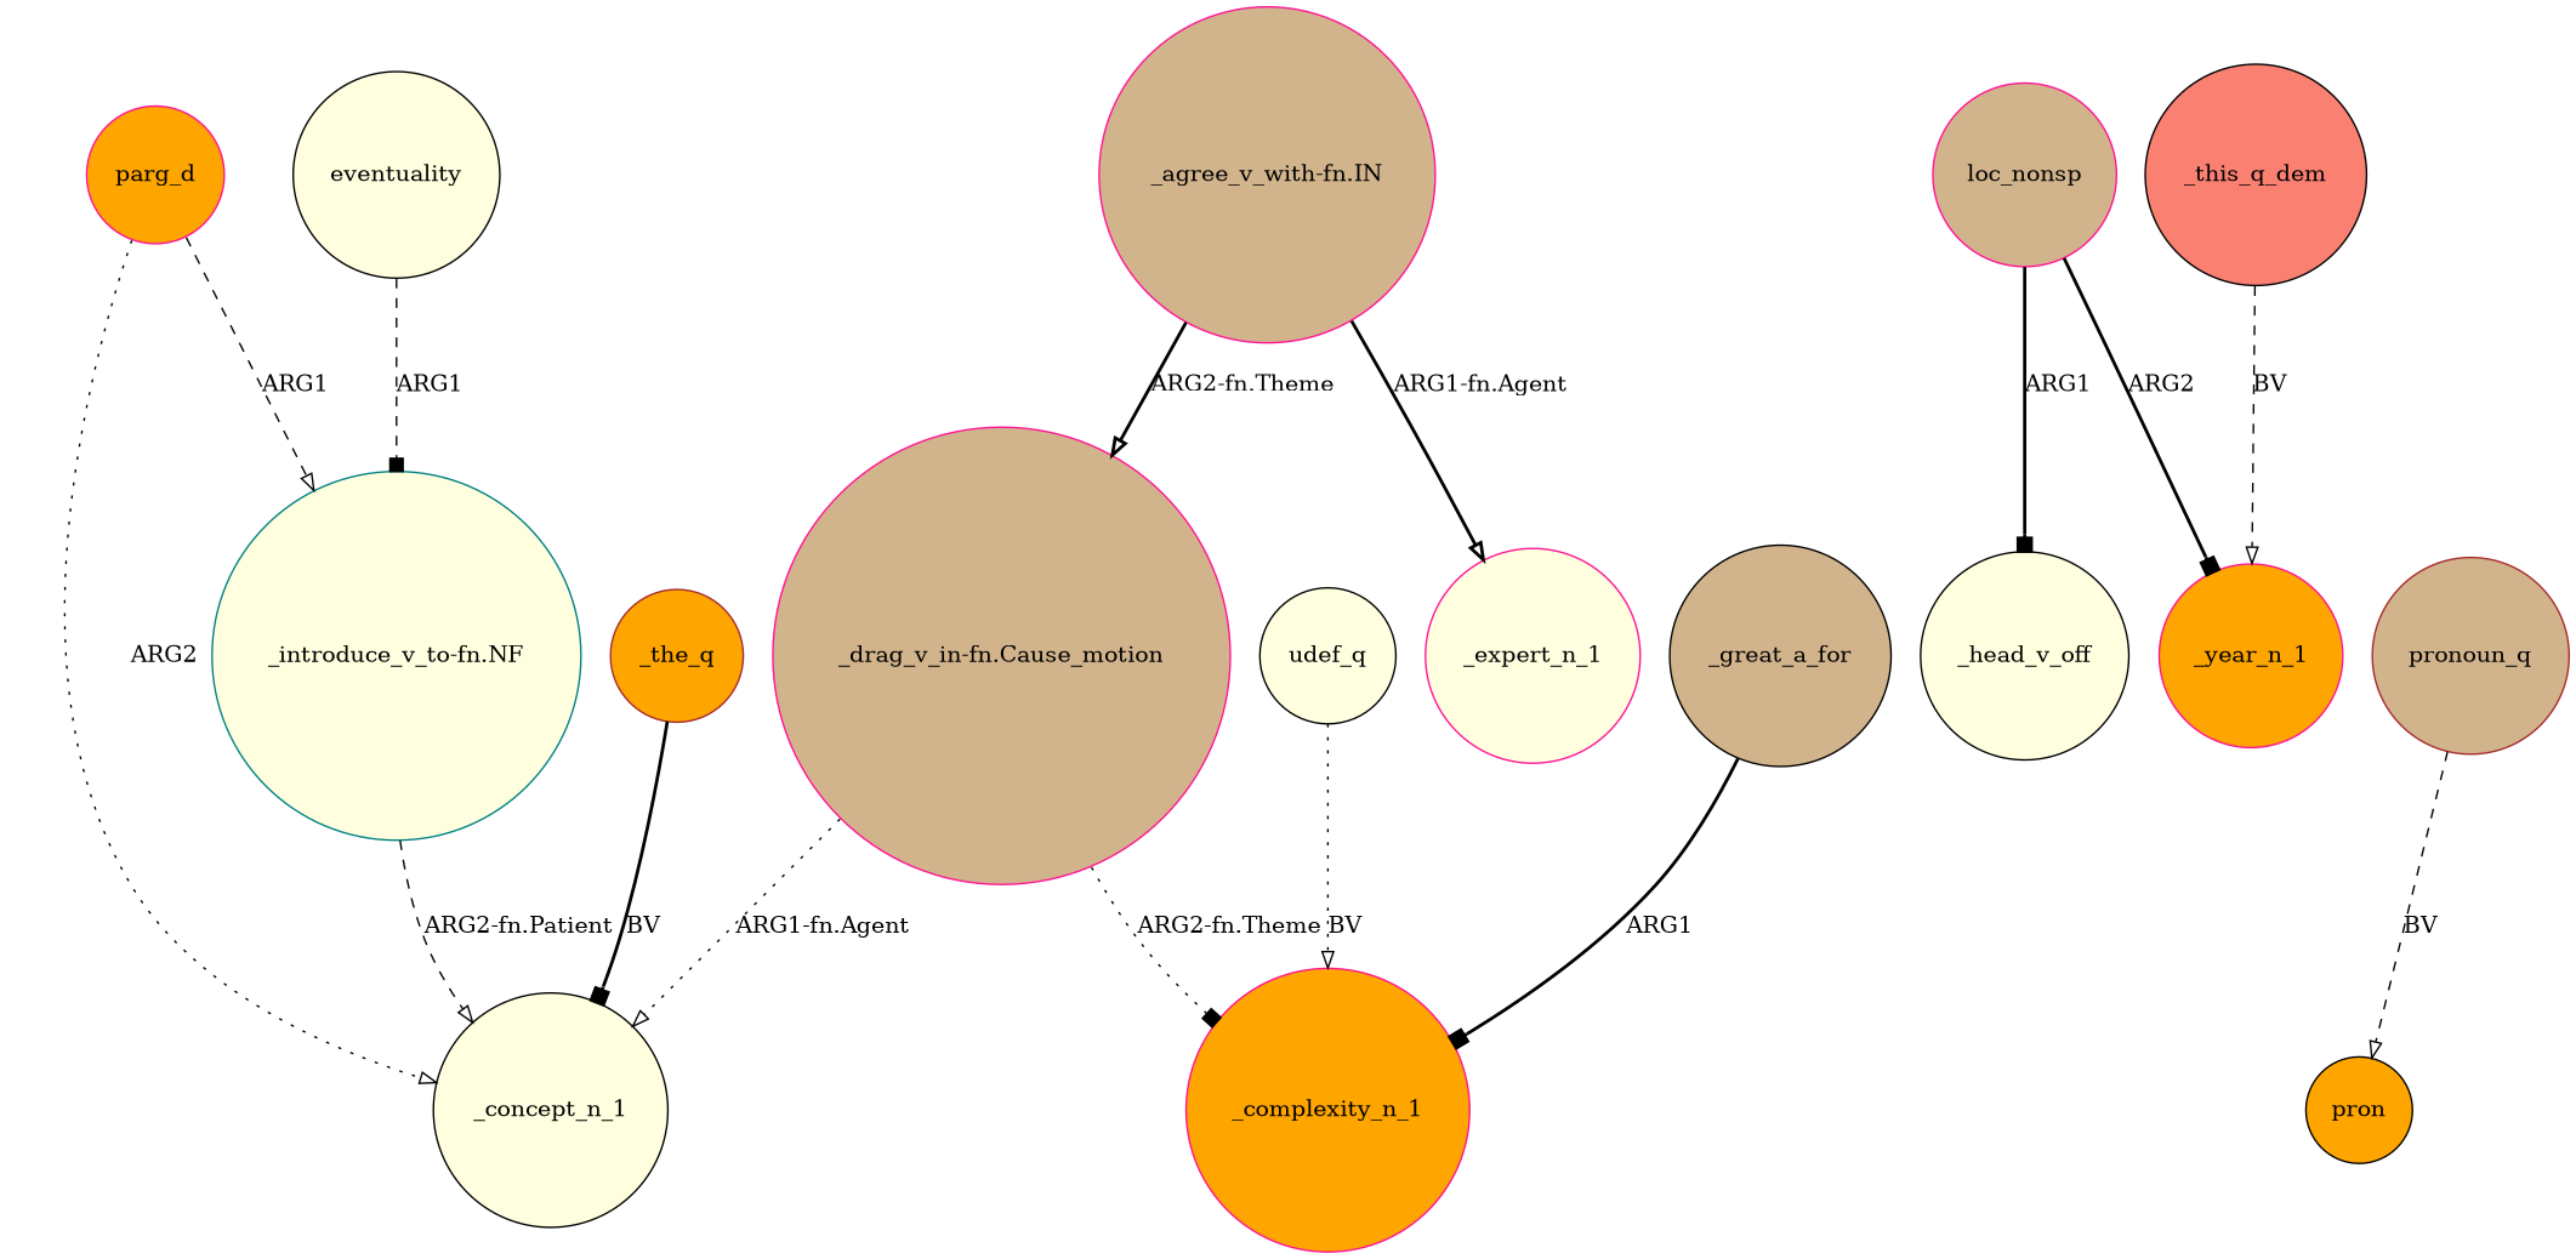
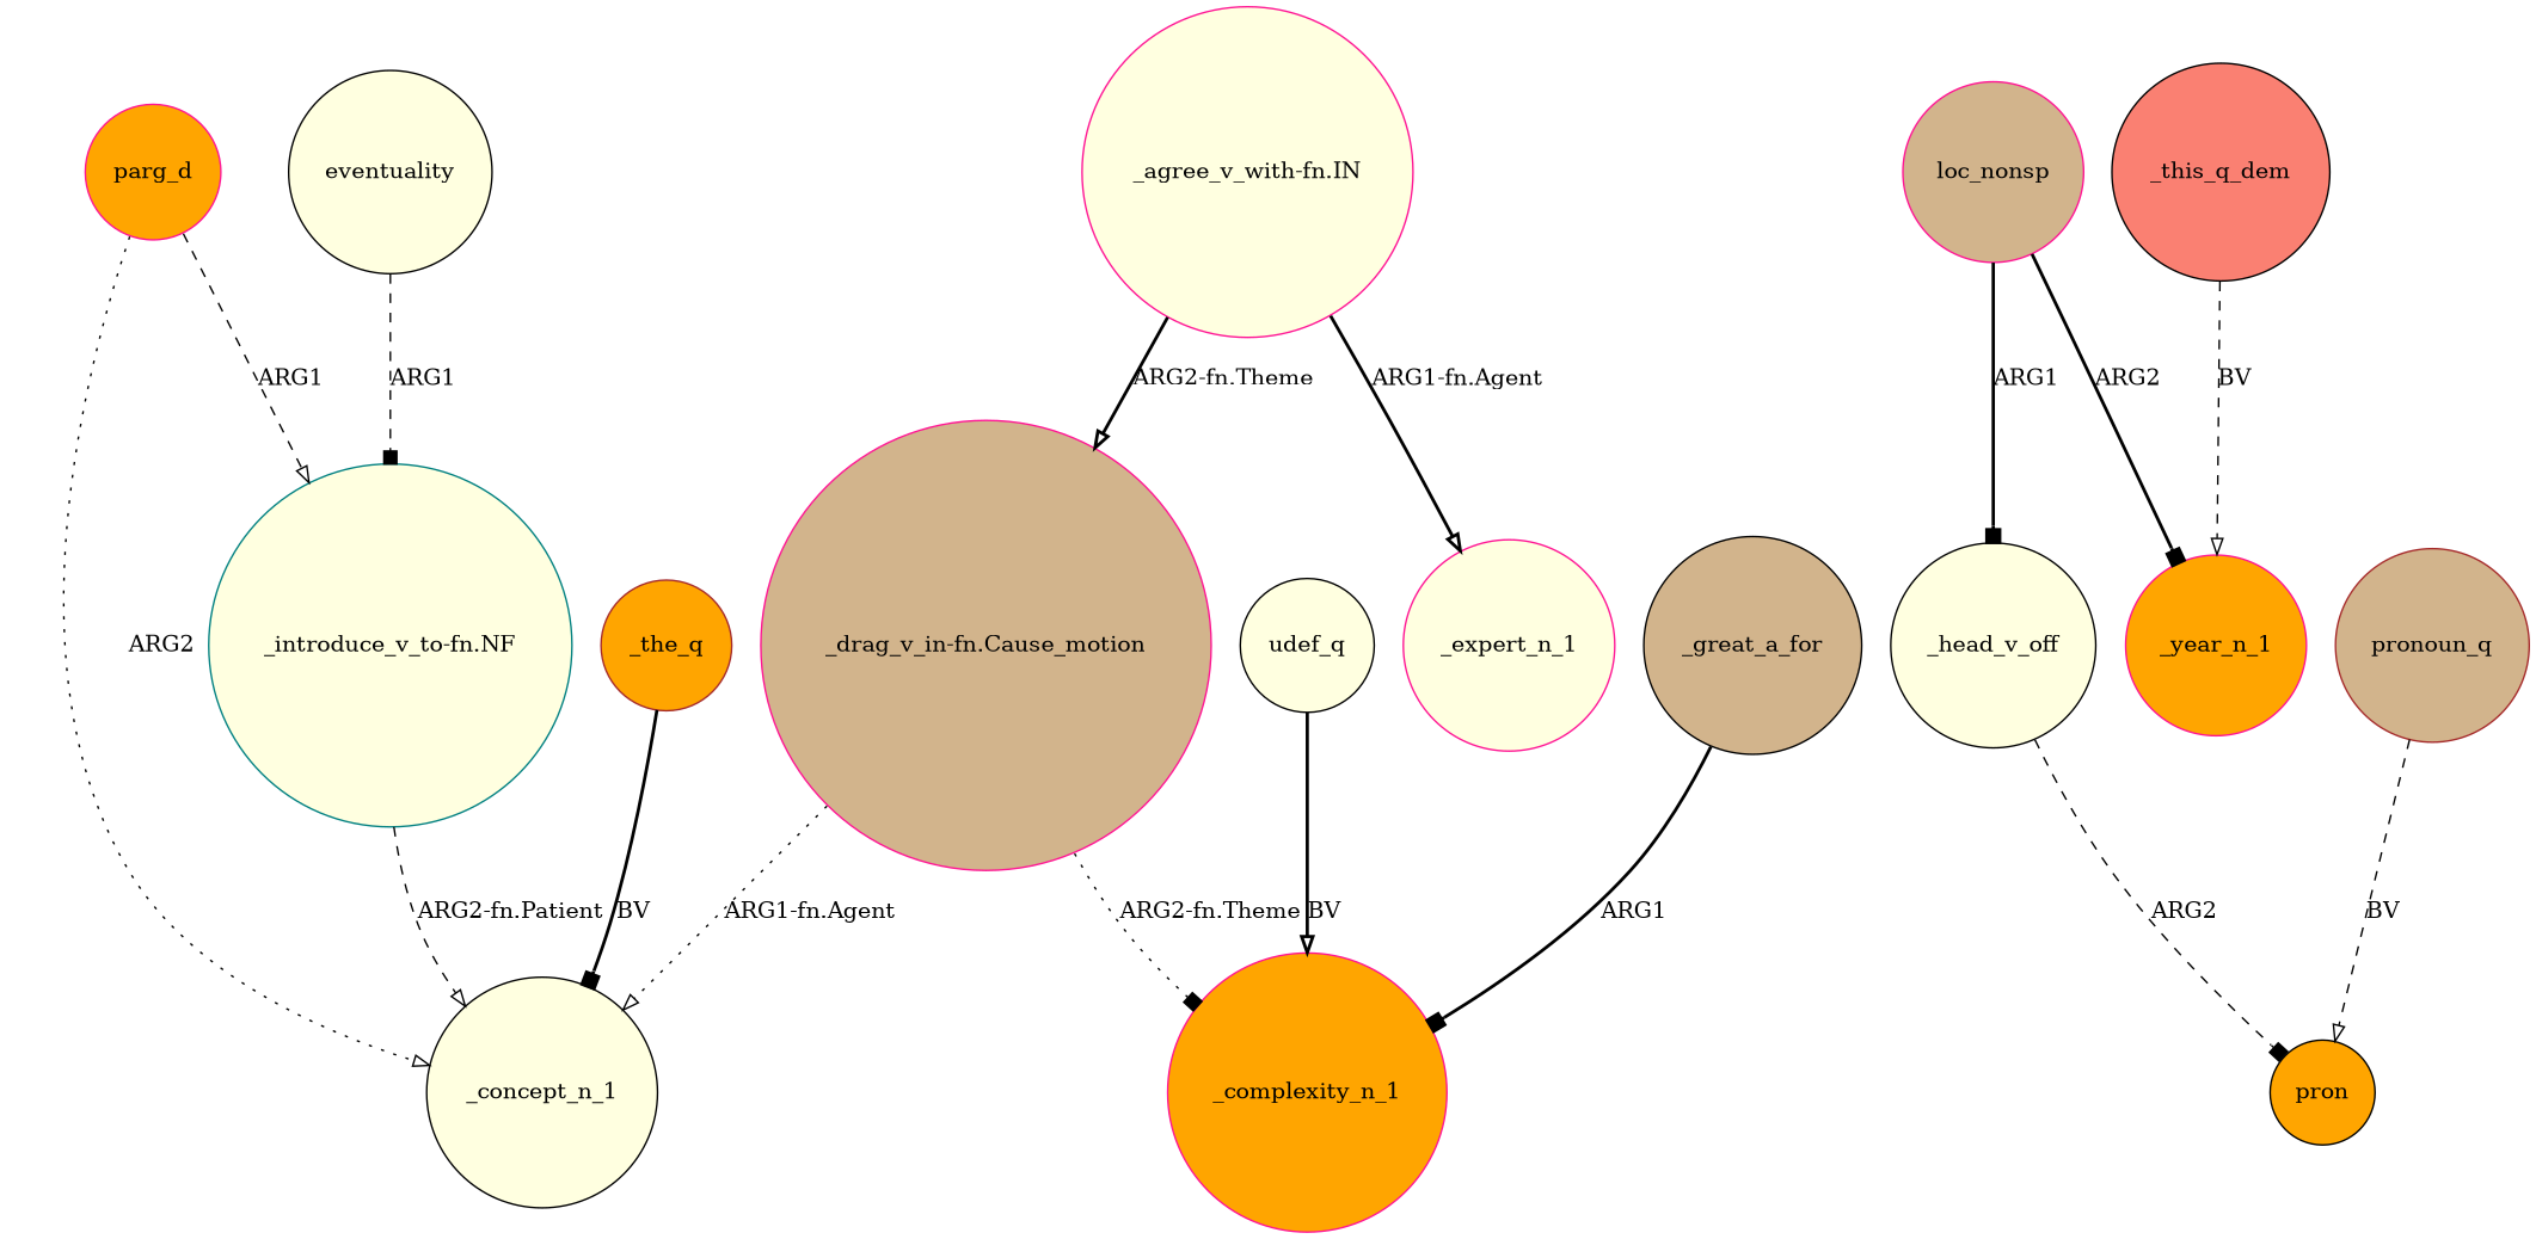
  digraph {
    node [color=deeppink fillcolor=lightyellow shape=circle style=filled]
    edge [arrowhead=onormal style=bold]
    parg_d [fillcolor=orange]
    _concept_n_1 [color=black]
    "_introduce_v_to-fn.NF" [color=teal]
    _expert_n_1
-   "_agree_v_with-fn.IN" [fillcolor=tan]
+   "_agree_v_with-fn.IN"
    "_drag_v_in-fn.Cause_motion" [fillcolor=tan]
    _complexity_n_1 [fillcolor=orange]
    pron [color=black fillcolor=orange]
    _head_v_off [color=black]
    _the_q [color=brown fillcolor=orange]
    _great_a_for [color=black fillcolor=tan]
    pronoun_q [color=brown fillcolor=tan]
    loc_nonsp [fillcolor=tan]
    _year_n_1 [fillcolor=orange]
    udef_q [color=black]
    eventuality [color=black]
    _this_q_dem [color=black fillcolor=salmon]
    parg_d -> _concept_n_1 [label=ARG2 style=dotted]
    parg_d -> "_introduce_v_to-fn.NF" [label=ARG1 style=dashed]
    "_introduce_v_to-fn.NF" -> _concept_n_1 [label="ARG2-fn.Patient" style=dashed]
    "_agree_v_with-fn.IN" -> _expert_n_1 [label="ARG1-fn.Agent"]
    "_agree_v_with-fn.IN" -> "_drag_v_in-fn.Cause_motion" [label="ARG2-fn.Theme"]
    "_drag_v_in-fn.Cause_motion" -> _concept_n_1 [label="ARG1-fn.Agent" style=dotted]
    "_drag_v_in-fn.Cause_motion" -> _complexity_n_1 [arrowhead=box label="ARG2-fn.Theme" style=dotted]
+   _head_v_off -> pron [arrowhead=box label=ARG2 style=dashed]
    _the_q -> _concept_n_1 [arrowhead=box label=BV]
    _great_a_for -> _complexity_n_1 [arrowhead=box label=ARG1]
    pronoun_q -> pron [label=BV style=dashed]
    loc_nonsp -> _head_v_off [arrowhead=box label=ARG1]
    loc_nonsp -> _year_n_1 [arrowhead=box label=ARG2]
-   udef_q -> _complexity_n_1 [label=BV style=dotted]
+   udef_q -> _complexity_n_1 [label=BV]
    eventuality -> "_introduce_v_to-fn.NF" [arrowhead=box label=ARG1 style=dashed]
    _this_q_dem -> _year_n_1 [label=BV style=dashed]
  }
